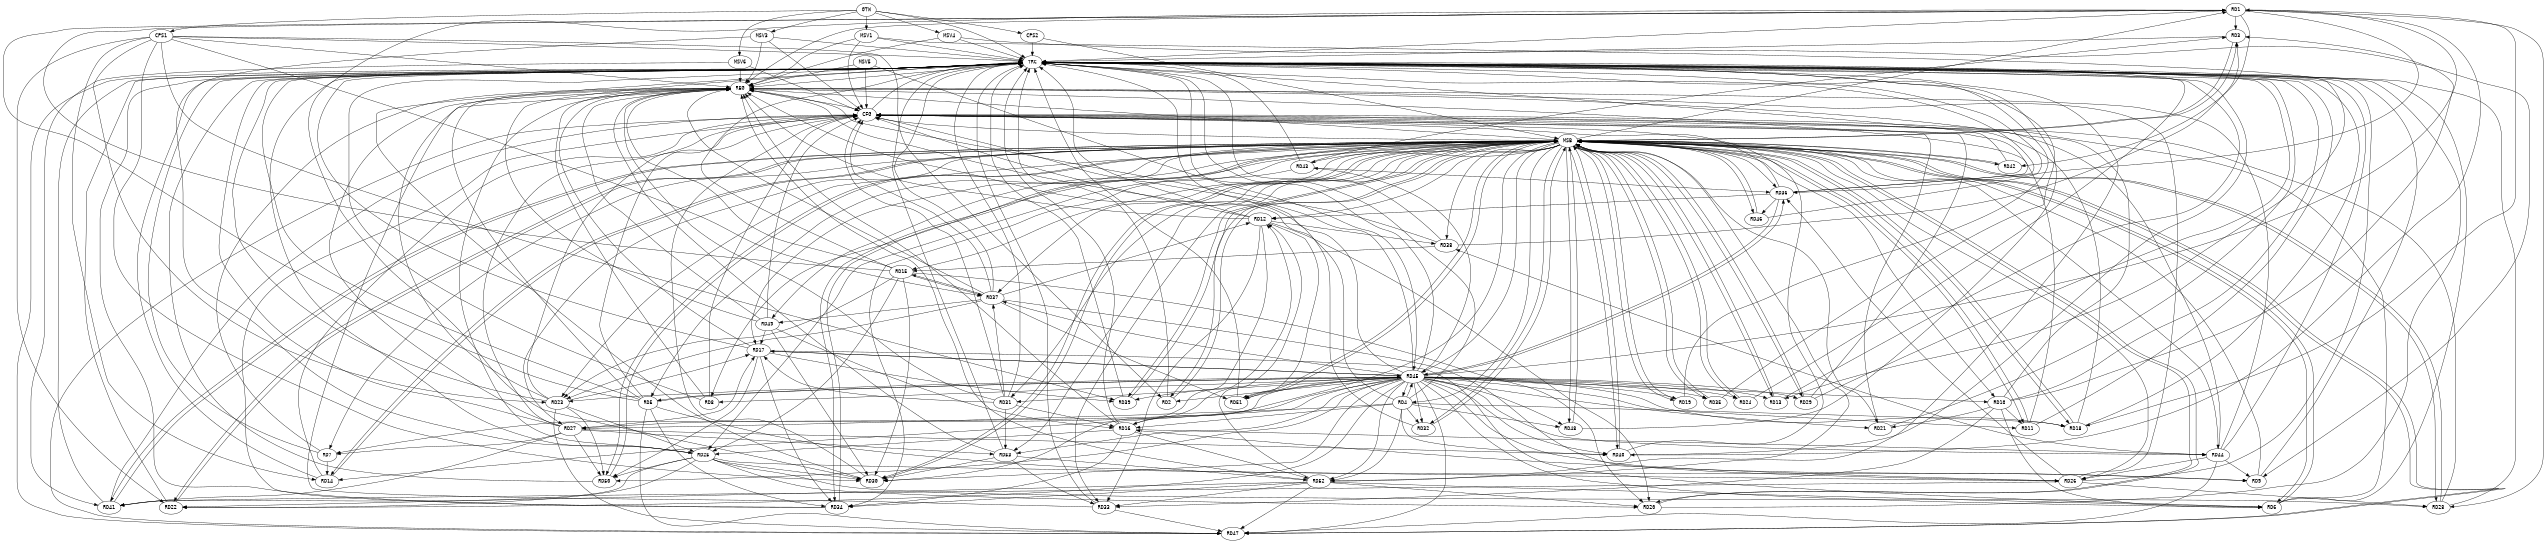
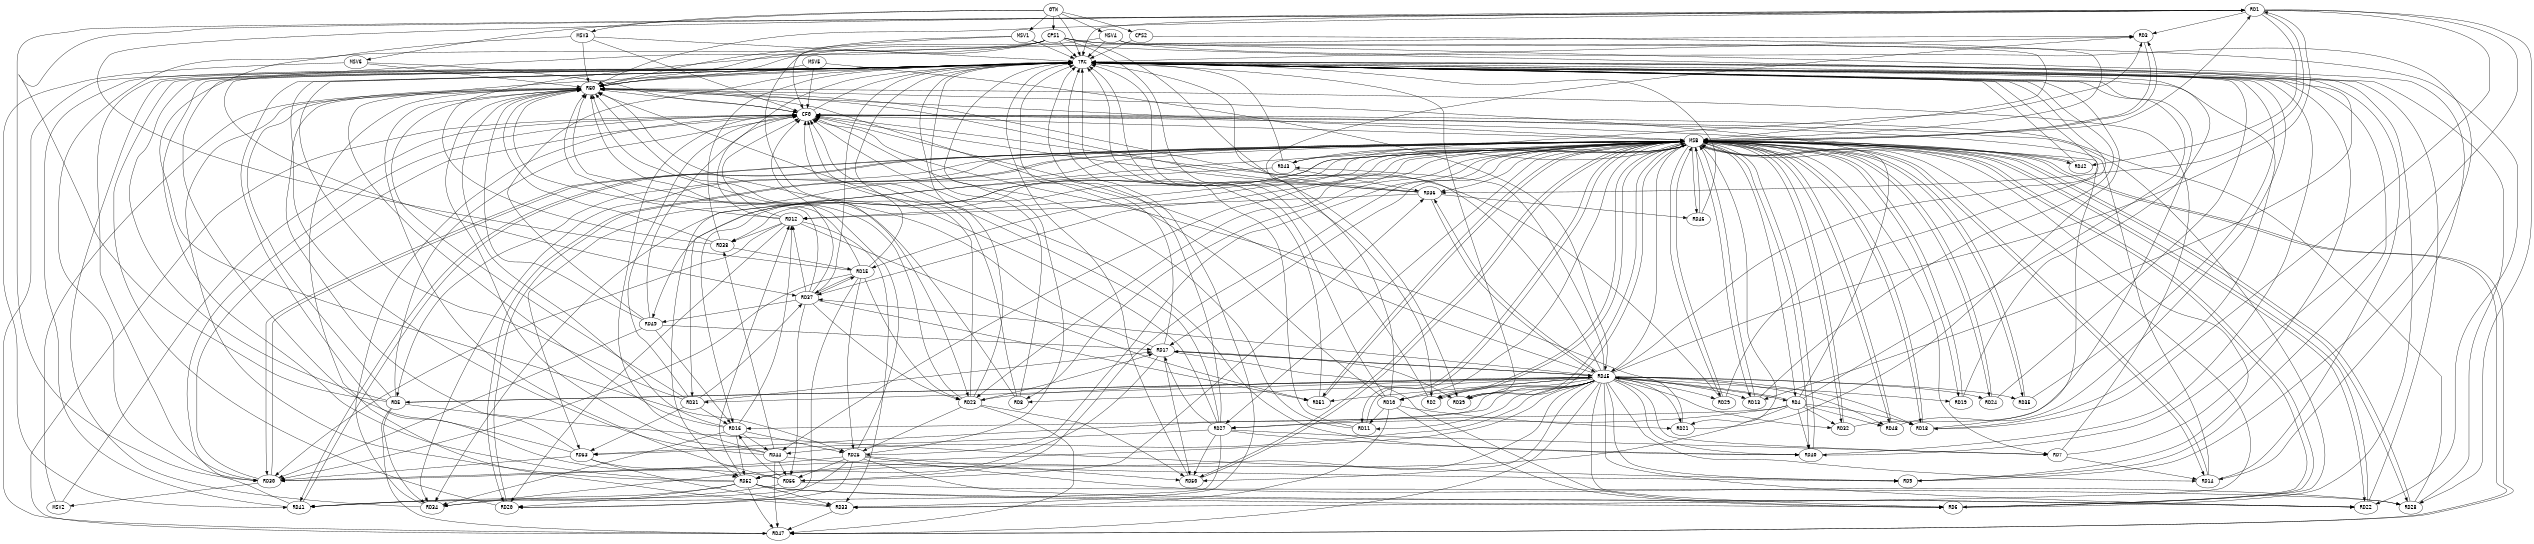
  strict digraph {
    fontname="DejaVu Sans Mono"
    node [fontname="DejaVu Sans Mono"]
    edge [fontname="DejaVu Sans Mono"]
    n1 [label=RD1]
    n2 [label=RD3]
    n3 [label=RD18]
    n4 [label=RD28]
    n5 [label=RD30]
    n6 [label=RD36]
    n7 [label=RD40]
    n8 [label=RD42]
    n9 [label=REG]
    n10 [label=TRC]
    n11 [label=MSB]
    n12 [label=CFG]
+   n13 [label=MSV2]
    n14 [label=RD45]
    n15 [label=RD12]
    n16 [label=RD46]
    n17 [label=RD2]
    n18 [label=RD4]
    n19 [label=RD16]
    n20 [label=RD27]
    n21 [label=RD32]
    n22 [label=RD48]
    n23 [label=RD52]
    n24 [label=RD5]
    n25 [label=RD34]
    n26 [label=RD47]
    n27 [label=RD6]
    n28 [label=RD7]
    n29 [label=RD14]
    n30 [label=RD8]
    n31 [label=RD10]
    n32 [label=RD11]
    n33 [label=RD21]
    n34 [label=RD33]
    n35 [label=RD20]
    n36 [label=RD38]
    n37 [label=RD51]
    n38 [label=RD13]
    n39 [label=RD15]
    n40 [label=RD23]
    n41 [label=RD25]
    n42 [label=RD37]
    n43 [label=RD44]
    n44 [label=RD17]
    n45 [label=RD39]
    n46 [label=RD50]
    n47 [label=RD19]
    n48 [label=RD22]
    n49 [label=RD24]
-   n50 [label=RD26]
+   n50 [label=RD56]
    n51 [label=RD41]
    n52 [label=RD53]
    n53 [label=RD29]
    n54 [label=RD31]
    n55 [label=RD35]
    n56 [label=RD49]
    n57 [label=RD43]
    n58 [label=RD9]
    n59 [label=MSV5]
    n60 [label=CPS1]
    n61 [label=CPS2]
    n62 [label=GTW]
    n63 [label=MSV1]
    n64 [label=MSV3]
    n65 [label=MSV4]
    n66 [label=MSV6]
    n1 -> n2
    n1 -> n3
    n1 -> n4
    n1 -> n5
    n1 -> n6
    n1 -> n7
    n1 -> n8
    n1 -> n9
    n1 -> n10
    n2 -> n10
    n2 -> n11
    n3 -> n10
    n3 -> n11
    n3 -> n12
    n4 -> n10
    n4 -> n11
    n4 -> n12
    n5 -> n10
    n5 -> n11
    n5 -> n12
+   n5 -> n13
    n6 -> n9
    n6 -> n10
    n6 -> n12
    n6 -> n14
    n6 -> n15
    n6 -> n16
    n7 -> n10
    n7 -> n11
    n7 -> n12
    n8 -> n10
    n8 -> n11
    n9 -> n12
    n10 -> n9
    n11 -> n1
    n11 -> n2
    n11 -> n3
    n11 -> n4
    n11 -> n5
    n11 -> n6
    n11 -> n7
    n11 -> n8
    n11 -> n9
    n11 -> n14
    n11 -> n15
    n11 -> n16
    n11 -> n17
    n11 -> n18
    n11 -> n19
    n11 -> n20
    n11 -> n21
    n11 -> n22
    n11 -> n23
    n11 -> n24
    n11 -> n25
    n11 -> n26
    n11 -> n27
    n11 -> n28
    n11 -> n29
    n11 -> n30
    n11 -> n31
    n11 -> n32
    n11 -> n33
    n11 -> n34
    n11 -> n35
    n11 -> n36
    n11 -> n37
    n11 -> n38
    n11 -> n39
    n11 -> n40
    n11 -> n41
    n11 -> n42
    n11 -> n43
    n11 -> n44
    n11 -> n45
    n11 -> n46
    n11 -> n47
    n11 -> n48
    n11 -> n49
    n11 -> n50
    n11 -> n51
    n11 -> n52
    n11 -> n53
    n11 -> n54
    n11 -> n55
    n11 -> n56
    n11 -> n57
    n12 -> n10
    n12 -> n11
+   n13 -> n9
+   n13 -> n12
    n14 -> n1
    n14 -> n3
    n14 -> n5
    n14 -> n6
    n14 -> n7
    n14 -> n9
    n14 -> n10
    n14 -> n12
    n14 -> n17
    n14 -> n18
    n14 -> n20
    n14 -> n21
    n14 -> n22
    n14 -> n23
    n14 -> n24
    n14 -> n26
    n14 -> n27
    n14 -> n28
    n14 -> n29
    n14 -> n30
    n14 -> n31
    n14 -> n32
    n14 -> n33
    n14 -> n37
    n14 -> n38
    n14 -> n40
    n14 -> n42
    n14 -> n43
    n14 -> n44
    n14 -> n45
    n14 -> n46
    n14 -> n47
    n14 -> n48
    n14 -> n49
    n14 -> n52
    n14 -> n53
    n14 -> n54
    n14 -> n55
    n14 -> n57
    n14 -> n58
    n15 -> n5
    n15 -> n9
    n15 -> n10
    n15 -> n12
    n15 -> n34
    n15 -> n35
    n15 -> n36
    n15 -> n37
    n16 -> n10
    n16 -> n11
    n17 -> n10
    n17 -> n11
    n18 -> n3
    n18 -> n7
    n18 -> n9
    n18 -> n10
    n18 -> n14
    n18 -> n19
    n18 -> n20
    n18 -> n21
    n18 -> n22
    n18 -> n23
    n19 -> n9
    n19 -> n10
    n19 -> n15
    n19 -> n23
    n19 -> n25
    n19 -> n41
    n19 -> n43
    n20 -> n7
    n20 -> n9
    n20 -> n10
    n20 -> n12
    n20 -> n28
    n20 -> n44
    n20 -> n46
    n20 -> n51
    n20 -> n52
    n21 -> n10
    n21 -> n11
    n22 -> n10
    n22 -> n11
    n23 -> n9
    n23 -> n10
    n23 -> n15
    n23 -> n25
    n23 -> n26
    n23 -> n27
    n23 -> n34
    n23 -> n35
    n23 -> n48
    n24 -> n1
    n24 -> n9
    n24 -> n10
    n24 -> n12
    n24 -> n14
    n24 -> n25
    n24 -> n26
    n24 -> n58
    n25 -> n10
-   n25 -> n11
+   n65 -> n11
    n25 -> n12
    n26 -> n10
    n26 -> n11
    n26 -> n12
    n27 -> n10
    n27 -> n11
    n27 -> n12
    n28 -> n9
    n28 -> n10
    n28 -> n29
    n29 -> n10
    n29 -> n11
    n29 -> n12
    n30 -> n9
    n30 -> n10
    n30 -> n12
    n31 -> n2
    n31 -> n9
    n31 -> n10
    n31 -> n27
    n31 -> n32
    n31 -> n33
    n31 -> n34
    n32 -> n10
    n32 -> n11
    n32 -> n12
    n33 -> n10
    n33 -> n12
    n34 -> n9
    n34 -> n10
    n34 -> n26
    n35 -> n10
    n35 -> n11
    n36 -> n2
    n36 -> n9
    n36 -> n10
    n36 -> n39
    n37 -> n10
    n37 -> n11
    n38 -> n10
    n38 -> n11
    n39 -> n1
    n39 -> n5
    n39 -> n9
    n39 -> n10
    n39 -> n35
    n39 -> n40
    n39 -> n41
    n39 -> n42
    n40 -> n9
    n40 -> n10
    n40 -> n12
    n40 -> n26
    n40 -> n41
    n40 -> n44
    n40 -> n46
    n41 -> n4
    n41 -> n5
    n41 -> n9
    n41 -> n10
    n41 -> n35
    n41 -> n46
    n41 -> n48
    n41 -> n50
    n41 -> n51
    n42 -> n9
    n42 -> n10
    n42 -> n12
    n42 -> n15
    n42 -> n37
    n42 -> n39
    n42 -> n40
    n42 -> n50
    n42 -> n56
    n43 -> n9
    n43 -> n10
    n43 -> n12
    n43 -> n26
    n43 -> n36
    n43 -> n50
    n43 -> n58
    n44 -> n9
    n44 -> n10
    n44 -> n14
    n44 -> n25
    n44 -> n27
    n44 -> n45
    n44 -> n46
    n45 -> n10
    n45 -> n11
    n46 -> n10
    n46 -> n11
    n47 -> n10
    n47 -> n11
    n48 -> n10
    n48 -> n11
    n49 -> n10
    n49 -> n11
    n50 -> n4
    n50 -> n6
    n50 -> n9
    n50 -> n10
    n50 -> n19
    n50 -> n51
    n51 -> n10
    n51 -> n11
    n51 -> n12
    n52 -> n5
    n52 -> n9
    n52 -> n10
    n52 -> n23
    n52 -> n34
    n53 -> n10
    n53 -> n11
    n53 -> n12
    n54 -> n9
    n54 -> n10
    n54 -> n12
    n54 -> n19
    n54 -> n42
    n54 -> n44
    n54 -> n52
    n55 -> n10
    n55 -> n11
    n56 -> n5
    n56 -> n9
    n56 -> n10
    n56 -> n12
    n56 -> n19
    n56 -> n44
    n57 -> n2
    n57 -> n6
    n57 -> n10
    n57 -> n25
    n58 -> n10
    n58 -> n11
    n59 -> n9
    n59 -> n12
    n59 -> n14
    n60 -> n5
    n60 -> n9
    n60 -> n10
    n60 -> n17
    n60 -> n29
    n60 -> n40
    n60 -> n42
    n60 -> n45
    n60 -> n48
    n61 -> n10
    n61 -> n11
    n62 -> n10
    n62 -> n60
    n62 -> n61
    n62 -> n63
    n62 -> n64
    n62 -> n65
    n62 -> n66
    n63 -> n9
    n63 -> n10
    n63 -> n12
    n63 -> n38
    n64 -> n9
    n64 -> n10
    n64 -> n12
    n64 -> n41
    n65 -> n9
    n65 -> n10
    n65 -> n58
    n66 -> n9
    n66 -> n12
    n66 -> n51
  }
